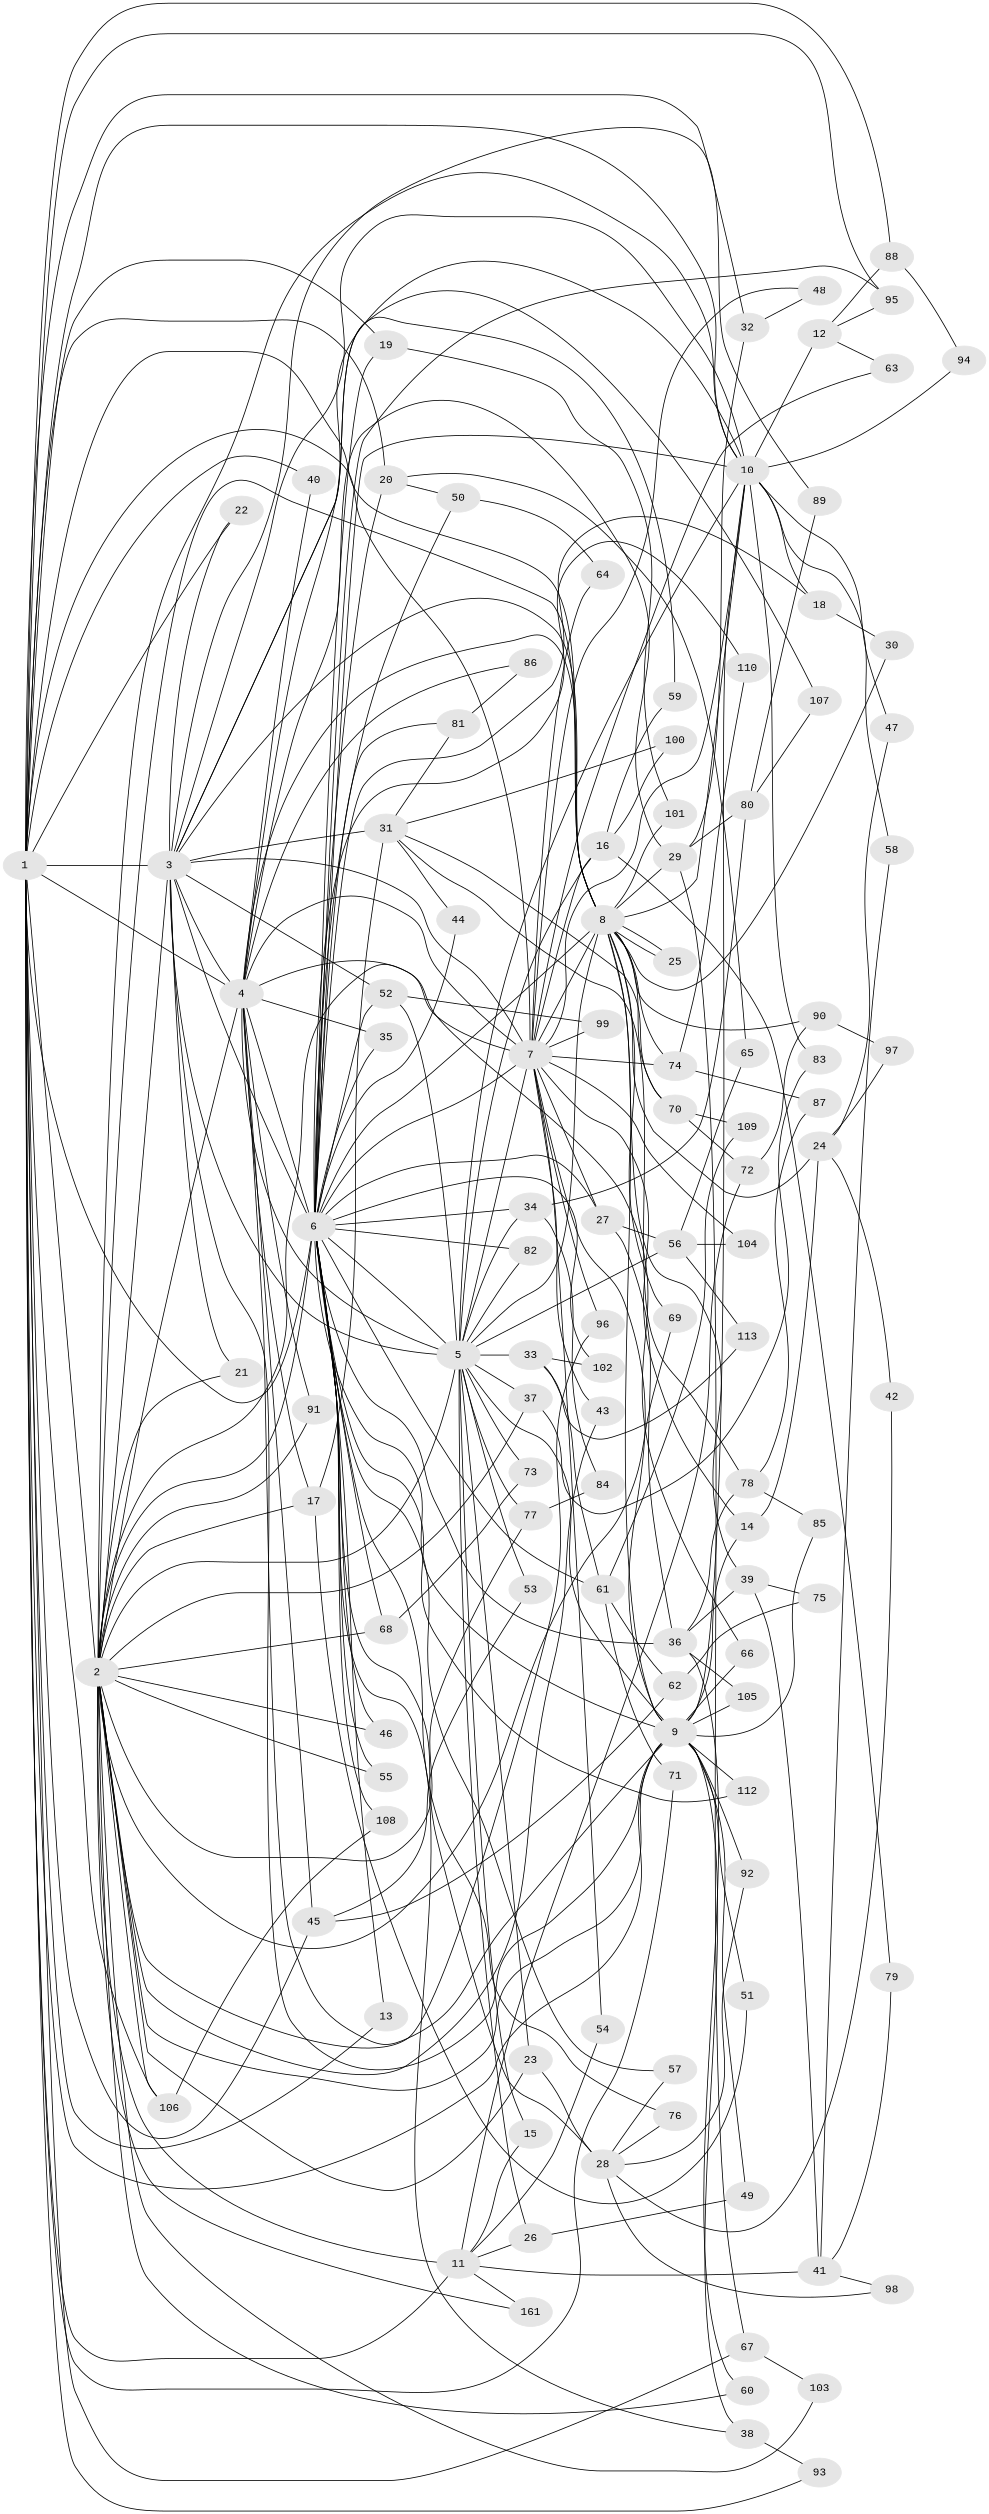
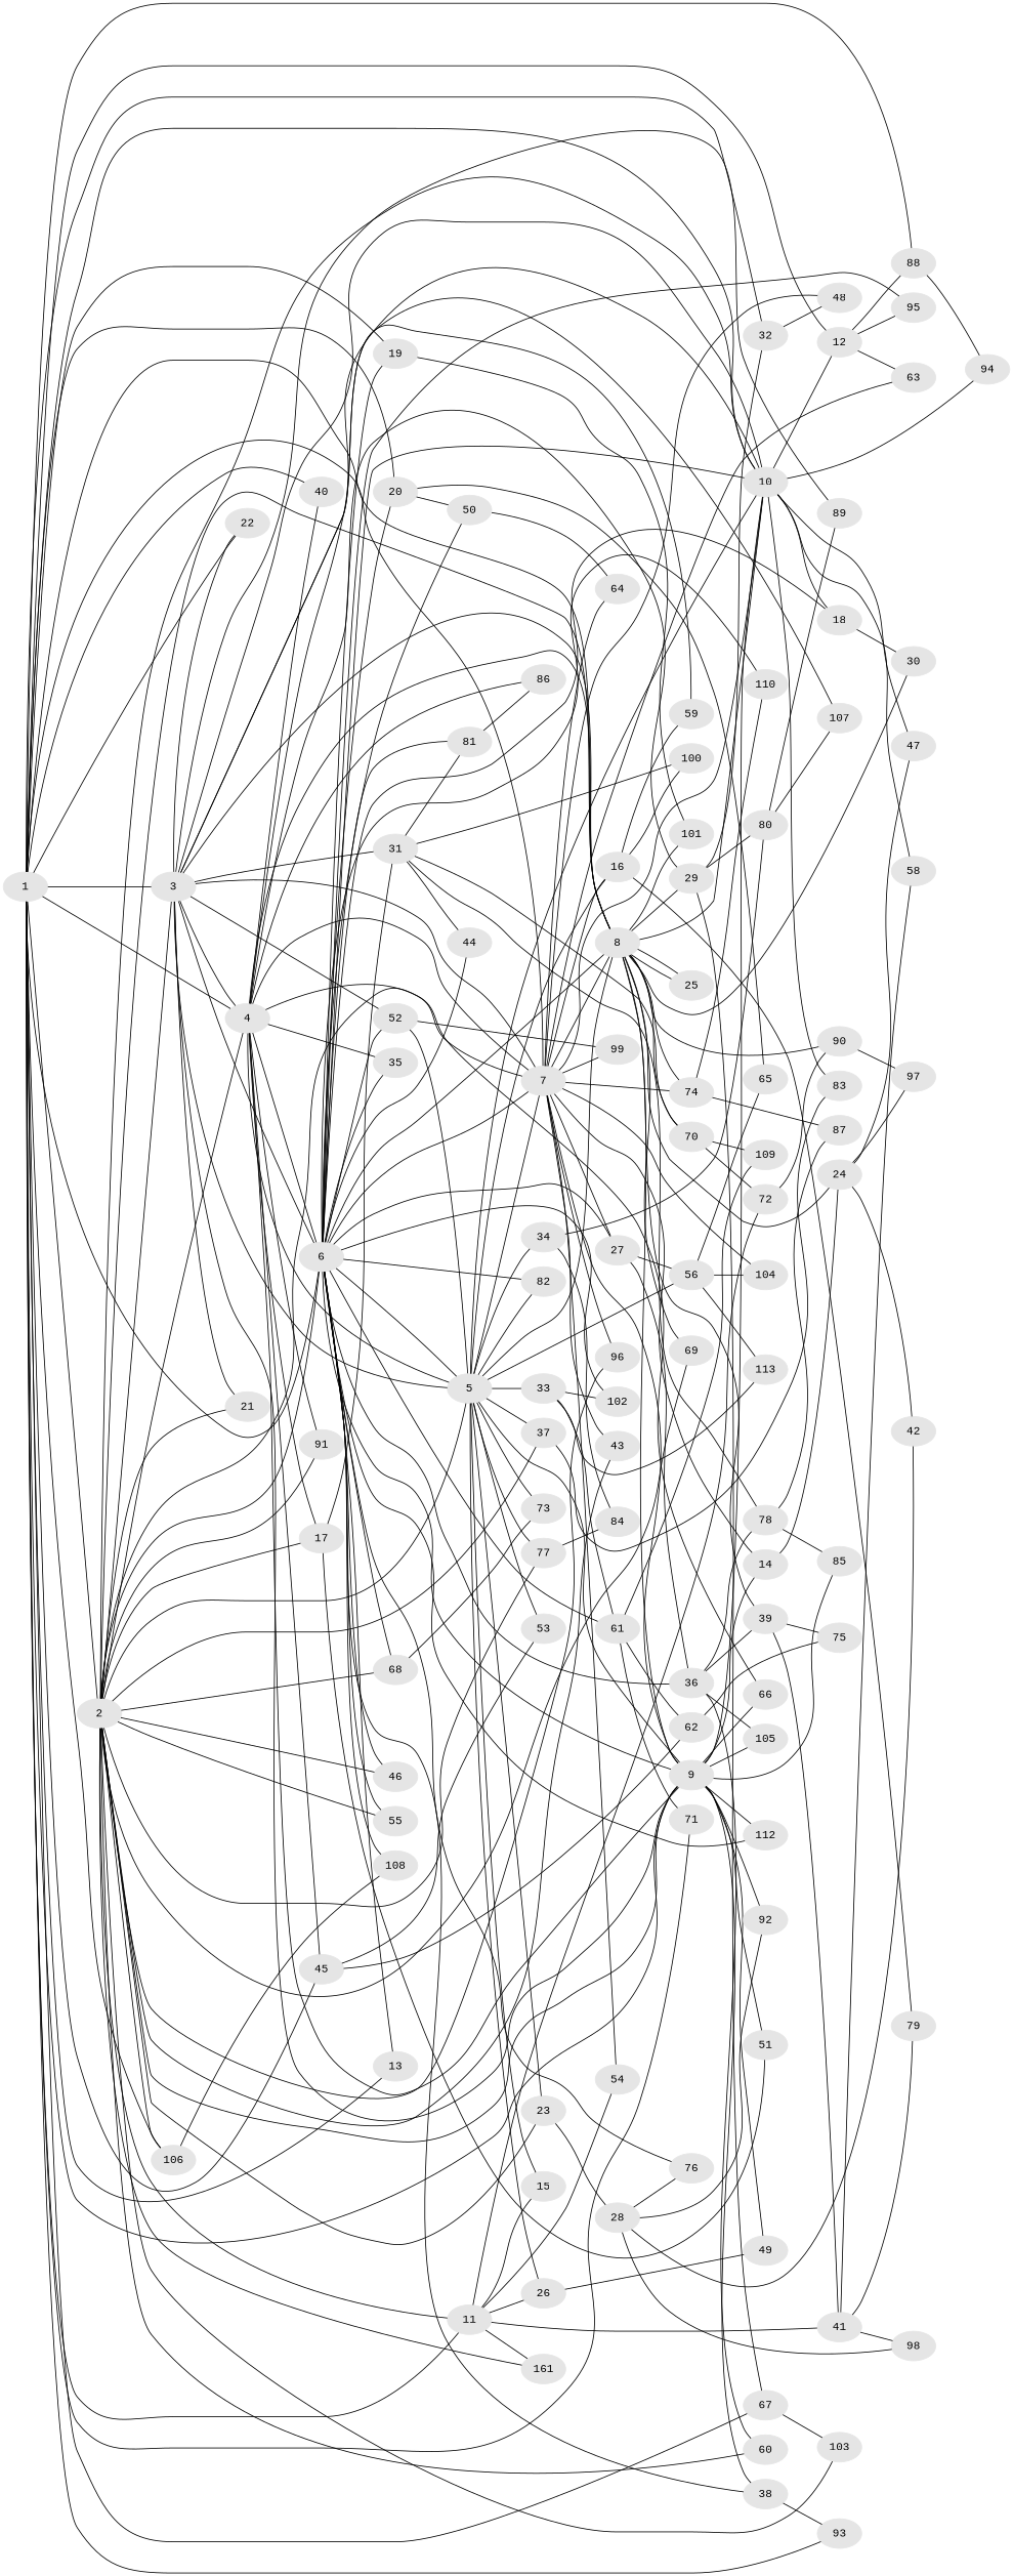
  graph {
    fontname="Liberation Mono"
    rankdir=LR
    node [color=gray90 fontname="Liberation Mono" style=filled]
    edge [fontname="Liberation Mono"]
    1
    2
    3
    4
    6
    7
    8
    9
    10
    11
    12
    13
    19
    20
    22
    32
    40
    45
    67
    71
    88
    93
    106
    5
    17
    21
    23
    37
    43
    46
    55
    60
    68
    69
    77
    91
    96
    103
    n39 [label=161]
    31
    52
    59
    89
    107
    29
    35
    66
    86
    15
    16
    26
    33
    34
    53
    56
    73
    82
    18
    27
    28
    36
    38
    44
    50
-   57
    61
    76
    81
    95
    102
    108
    110
    112
    48
    14
    54
    63
    64
    74
    99
    104
    24
    25
    30
    39
    70
    90
    101
    49
    51
    85
    92
    105
    47
    58
    83
    94
    41
    72
    65
    62
    84
    100
    78
    80
    79
    113
    42
    98
    109
    87
    97
    75
    1 -- 2
    1 -- 3
    1 -- 4
    1 -- 6
    1 -- 7
    1 -- 8
    1 -- 9
    1 -- 10
    1 -- 11
-   1 -- 95
+   1 -- 12
    1 -- 13
    1 -- 19
    1 -- 20
    1 -- 22
    1 -- 32
    1 -- 40
    1 -- 45
    1 -- 67
    1 -- 71
    1 -- 88
    1 -- 93
    1 -- 106
    2 -- 3
    2 -- 4
    2 -- 6
    2 -- 7
    2 -- 8
    2 -- 9
    2 -- 10
    2 -- 11
    2 -- 106
    2 -- 5
    2 -- 17
    2 -- 21
    2 -- 23
    2 -- 37
    2 -- 43
    2 -- 46
    2 -- 55
    2 -- 60
    2 -- 68
    2 -- 69
    2 -- 77
    2 -- 91
    2 -- 96
    2 -- 103
    2 -- n39
    3 -- 4
    3 -- 6
    3 -- 7
    3 -- 8
    3 -- 9
    3 -- 10
    3 -- 22
    3 -- 5
    3 -- 21
    3 -- 31
    3 -- 52
    3 -- 59
    3 -- 89
    3 -- 107
    4 -- 6
    4 -- 7
    4 -- 8
    4 -- 9
    4 -- 10
    4 -- 40
    4 -- 45
    4 -- 5
    4 -- 17
    4 -- 91
    4 -- 29
    4 -- 35
    4 -- 66
    4 -- 86
    6 -- 7
    6 -- 8
    6 -- 9
    6 -- 10
    6 -- 13
    6 -- 19
    6 -- 20
    6 -- 46
    6 -- 55
    6 -- 68
    6 -- 52
    6 -- 35
-   6 -- 34
    6 -- 82
    6 -- 18
    6 -- 27
-   6 -- 28
    6 -- 36
    6 -- 38
    6 -- 44
    6 -- 50
-   6 -- 57
    6 -- 61
    6 -- 76
    6 -- 81
    6 -- 95
    6 -- 102
    6 -- 108
    6 -- 110
    6 -- 112
    7 -- 8
    7 -- 9
    7 -- 10
    7 -- 43
    7 -- 96
    7 -- 16
    7 -- 27
    7 -- 48
    7 -- 14
    7 -- 54
    7 -- 63
    7 -- 64
    7 -- 74
    7 -- 99
    7 -- 104
    8 -- 9
    8 -- 10
    8 -- 69
    8 -- 29
    8 -- 74
    8 -- 24
    8 -- 25
    8 -- 25
    8 -- 30
    8 -- 39
    8 -- 70
    8 -- 90
    8 -- 101
    9 -- 10
    9 -- 66
    9 -- 38
    9 -- 112
    9 -- 14
    9 -- 49
    9 -- 51
    9 -- 85
    9 -- 92
    9 -- 105
    10 -- 12
    10 -- 18
    10 -- 47
    10 -- 58
    10 -- 83
    10 -- 94
    11 -- n39
    11 -- 15
    11 -- 26
    11 -- 54
    11 -- 41
    11 -- 72
    12 -- 88
    12 -- 95
    12 -- 63
    19 -- 101
    20 -- 50
    20 -- 65
    32 -- 48
    45 -- 53
    45 -- 62
    67 -- 103
    88 -- 94
    106 -- 108
    5 -- 6
    5 -- 7
    5 -- 8
    5 -- 9
    5 -- 10
    5 -- 23
    5 -- 37
    5 -- 77
    5 -- 15
    5 -- 16
    5 -- 26
    5 -- 33
    5 -- 34
    5 -- 53
    5 -- 56
    5 -- 73
    5 -- 82
    17 -- 31
    17 -- 51
    23 -- 28
    37 -- 83
    68 -- 73
    77 -- 84
    31 -- 44
    31 -- 81
    31 -- 70
    31 -- 100
    31 -- 78
    52 -- 5
    52 -- 99
    29 -- 32
    29 -- 67
    29 -- 80
    16 -- 59
    16 -- 100
    16 -- 79
    26 -- 49
    33 -- 61
    33 -- 102
    33 -- 113
    34 -- 84
    34 -- 80
    56 -- 104
    56 -- 65
    56 -- 113
    18 -- 30
    27 -- 56
    27 -- 36
-   28 -- 57
    28 -- 76
    28 -- 92
    28 -- 42
    28 -- 98
    36 -- 60
    36 -- 39
    36 -- 105
    36 -- 78
    38 -- 93
    50 -- 64
    61 -- 71
    61 -- 62
    61 -- 109
    81 -- 86
    14 -- 24
    74 -- 110
    74 -- 87
    24 -- 47
    24 -- 42
    24 -- 97
    39 -- 41
    39 -- 75
    70 -- 72
    70 -- 109
    90 -- 97
    41 -- 58
    41 -- 79
    41 -- 98
    72 -- 90
    62 -- 75
    78 -- 85
    78 -- 87
    80 -- 89
    80 -- 107
  }
